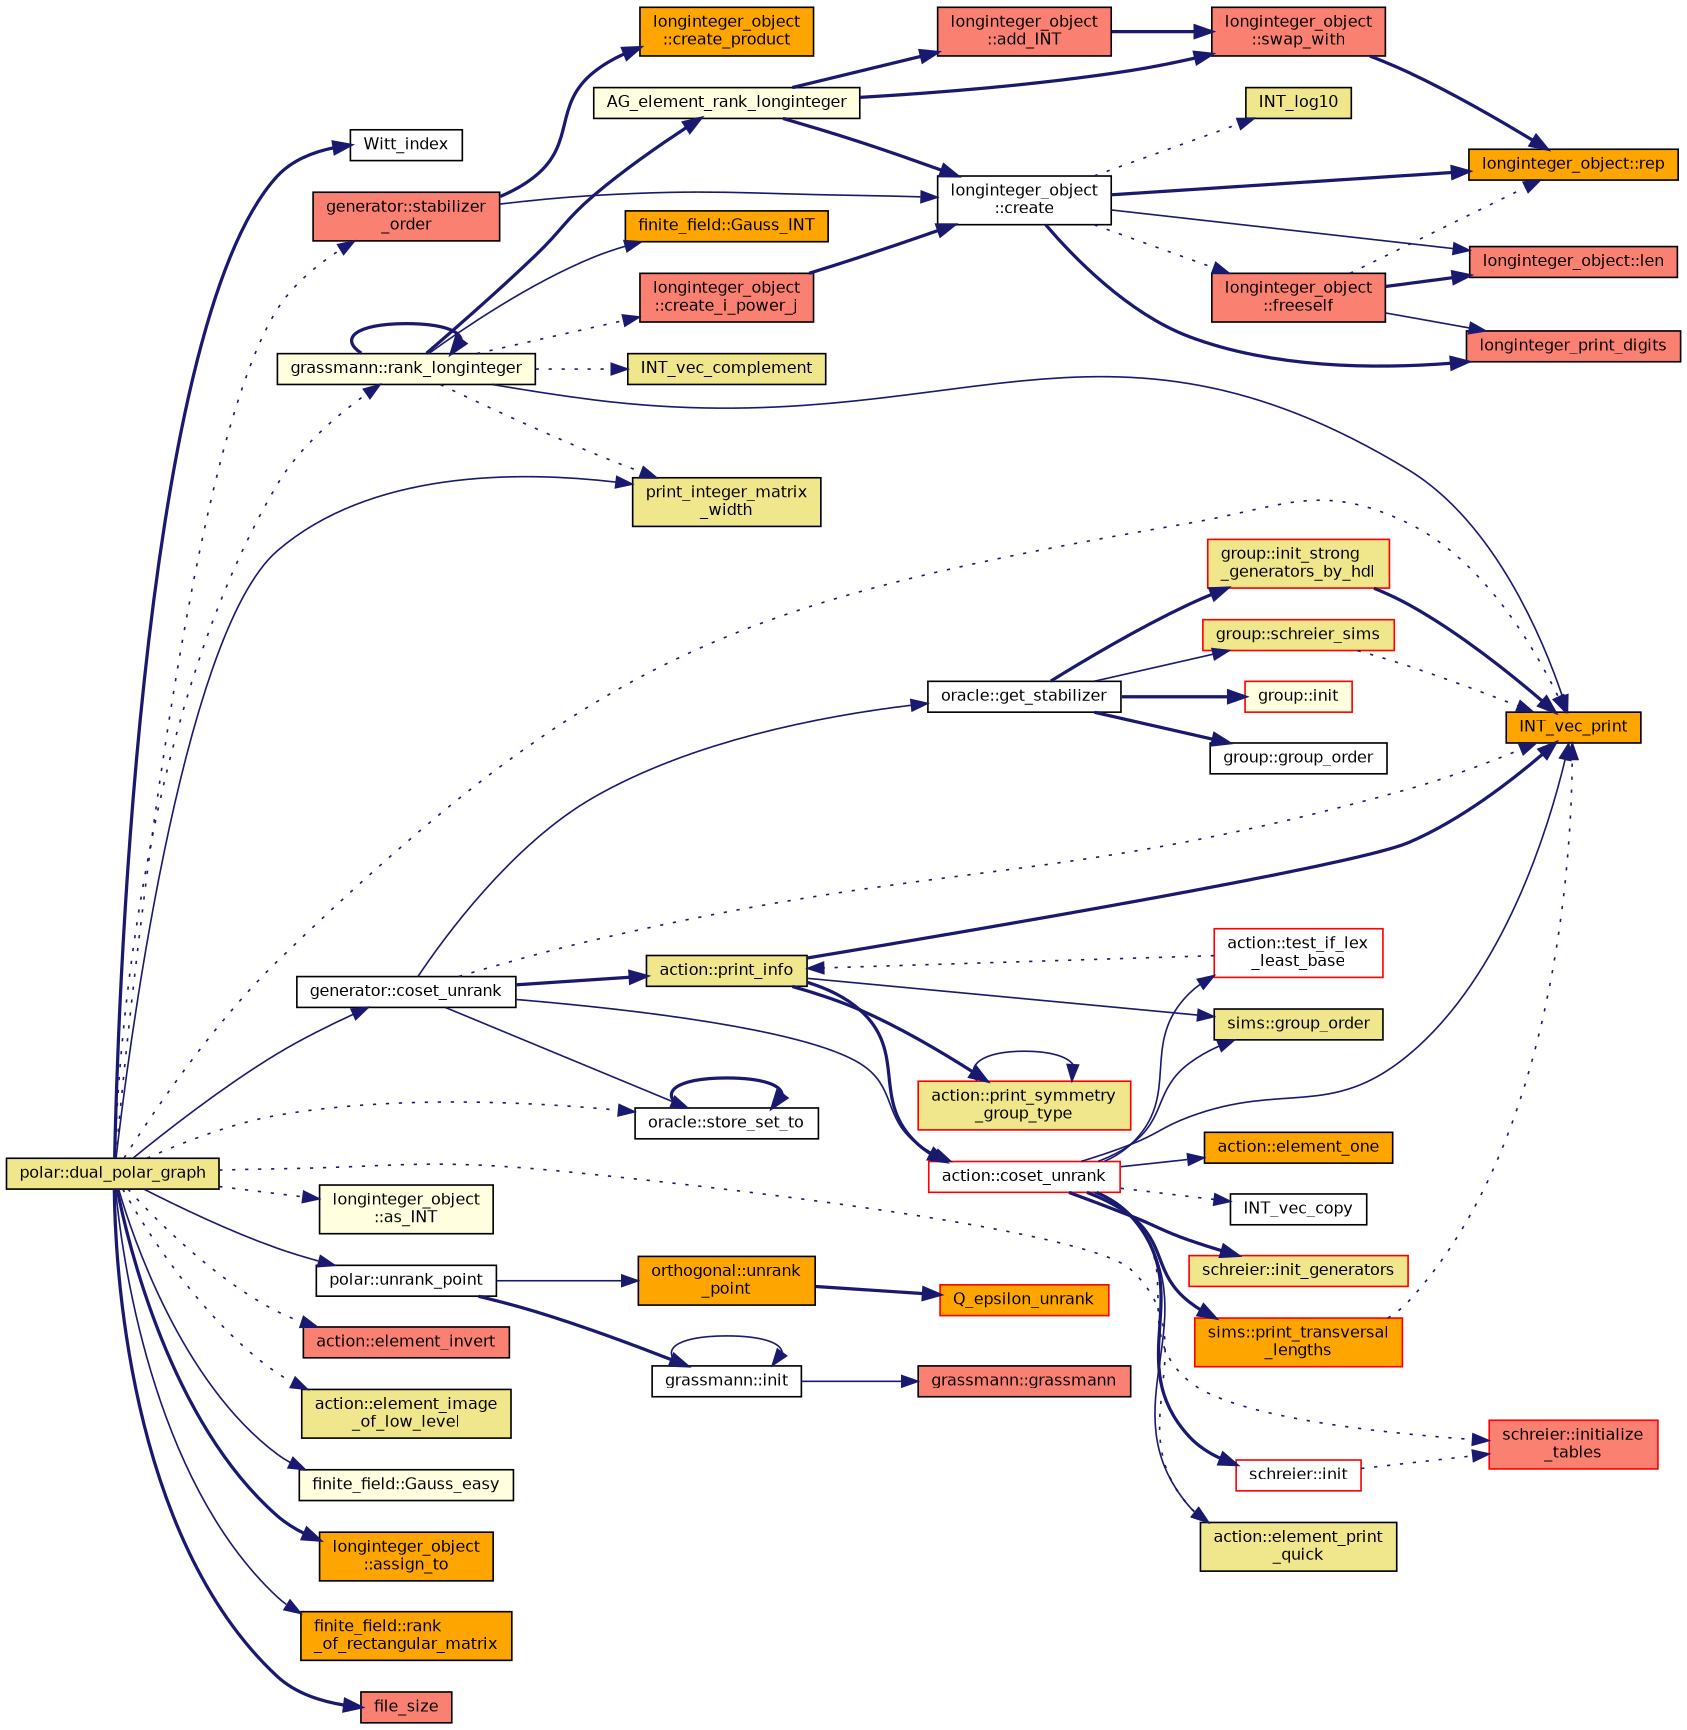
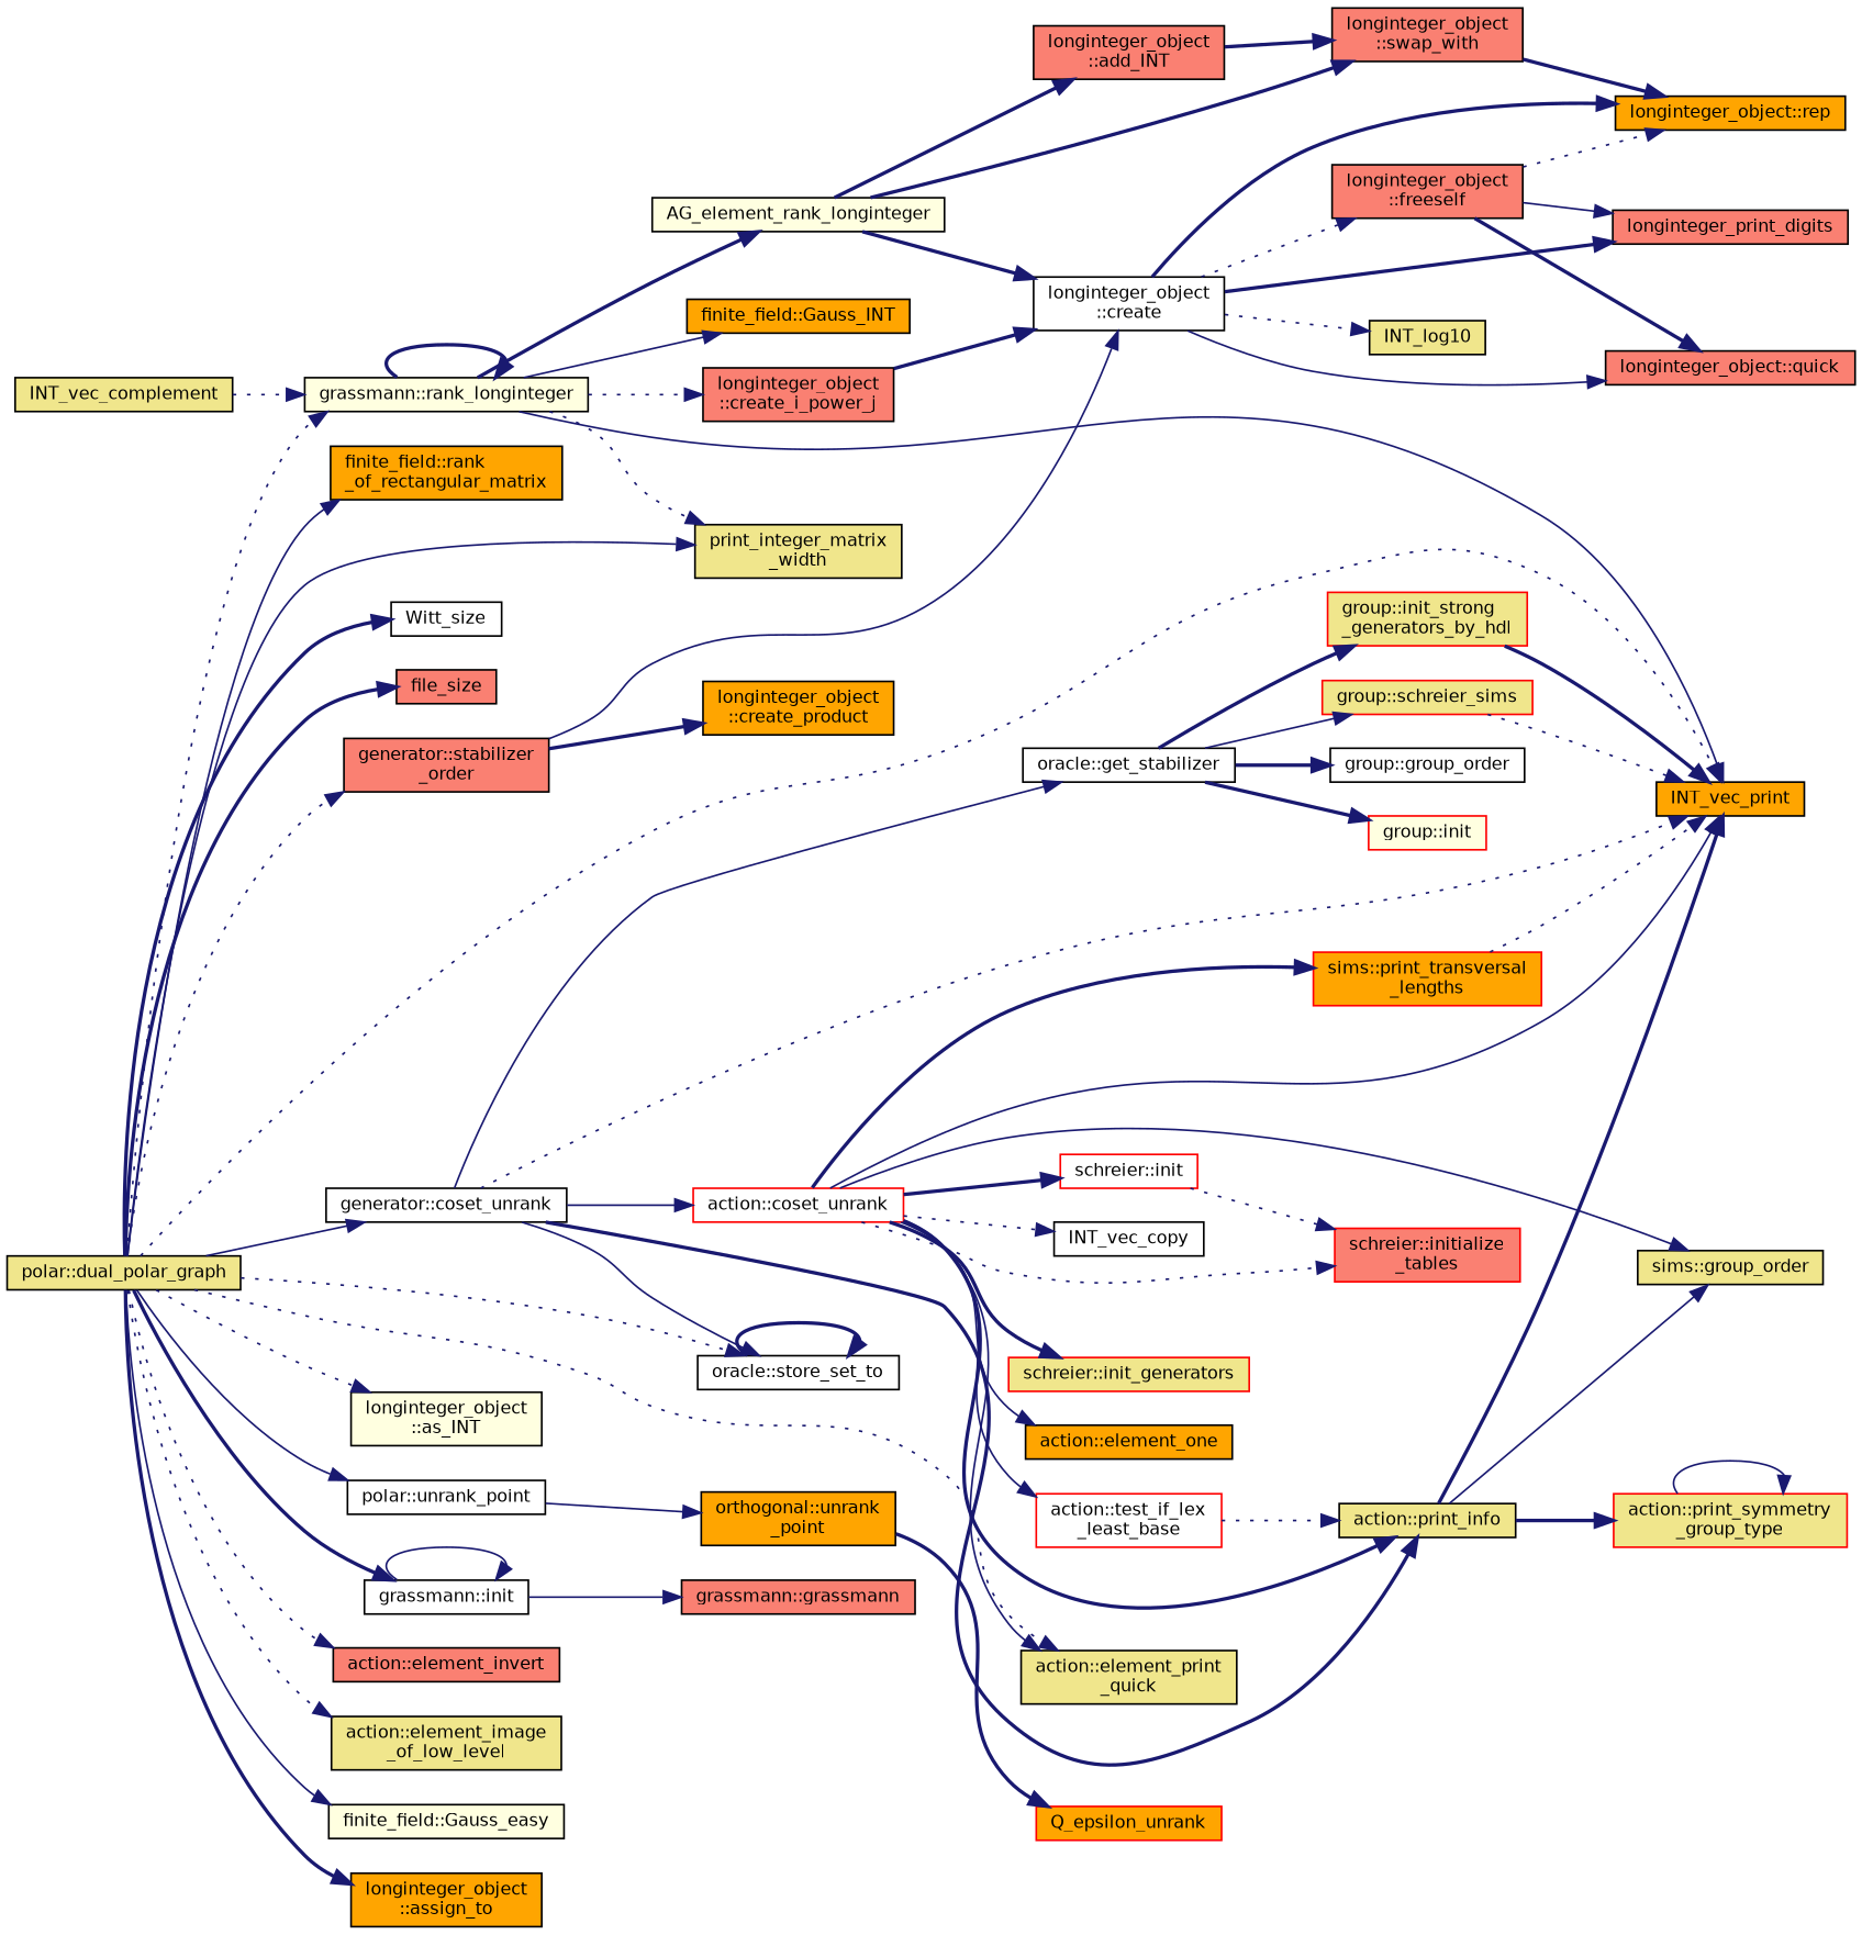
  digraph {
    rankdir=LR
    node [color=black fillcolor=khaki fontname=Helvetica fontsize=10 shape=record style=filled]
    edge [color=midnightblue fontname=Helvetica fontsize=10 labelfontname=Helvetica labelfontsize=10 style=bold]
    n1 [fontcolor=black height=0.2 label="polar::dual_polar_graph" width=0.4]
-   n2 [fillcolor=white height=0.2 label=Witt_index width=0.4]
+   n2 [fillcolor=white height=0.2 label=Witt_size width=0.4]
    n3 [fillcolor=salmon height=0.2 label="generator::stabilizer\l_order" width=0.4]
    n4 [fillcolor=lightyellow height=0.2 label="longinteger_object\l::as_INT" width=0.4]
    n5 [fillcolor=white height=0.2 label="oracle::store_set_to" width=0.4]
    n6 [fillcolor=orange height=0.2 label=INT_vec_print width=0.4]
    n7 [fillcolor=white height=0.2 label="polar::unrank_point" width=0.4]
    n8 [height=0.2 label="print_integer_matrix\l_width" width=0.4]
    n9 [fillcolor=white height=0.2 label="grassmann::init" width=0.4]
    n10 [fillcolor=lightyellow height=0.2 label="grassmann::rank_longinteger" width=0.4]
    n11 [fillcolor=white height=0.2 label="generator::coset_unrank" width=0.4]
    n12 [height=0.2 label="action::element_print\l_quick" width=0.4]
    n13 [fillcolor=salmon height=0.2 label="action::element_invert" width=0.4]
    n14 [height=0.2 label="action::element_image\l_of_low_level" width=0.4]
    n15 [fillcolor=lightyellow height=0.2 label="finite_field::Gauss_easy" width=0.4]
    n16 [fillcolor=orange height=0.2 label="longinteger_object\l::assign_to" width=0.4]
    n17 [fillcolor=orange height=0.2 label="finite_field::rank\l_of_rectangular_matrix" width=0.4]
    n18 [fillcolor=salmon height=0.2 label=file_size width=0.4]
    n19 [fillcolor=orange height=0.2 label="longinteger_object\l::create_product" width=0.4]
    n20 [fillcolor=white height=0.2 label="longinteger_object\l::create" width=0.4]
    n21 [fillcolor=orange height=0.2 label="orthogonal::unrank\l_point" width=0.4]
    n22 [fillcolor=salmon height=0.2 label="grassmann::grassmann" width=0.4]
    n23 [fillcolor=orange height=0.2 label="finite_field::Gauss_INT" width=0.4]
    n24 [height=0.2 label=INT_vec_complement width=0.4]
    n25 [fillcolor=salmon height=0.2 label="longinteger_object\l::create_i_power_j" width=0.4]
    n26 [fillcolor=lightyellow height=0.2 label=AG_element_rank_longinteger width=0.4]
    n27 [height=0.2 label="action::print_info" width=0.4]
    n28 [fillcolor=white height=0.2 label="oracle::get_stabilizer" width=0.4]
    n29 [color=red fillcolor=white height=0.2 label="action::coset_unrank" width=0.4]
    n30 [fillcolor=salmon height=0.2 label="longinteger_object\l::freeself" width=0.4]
    n31 [fillcolor=salmon height=0.2 label=longinteger_print_digits width=0.4]
    n32 [fillcolor=orange height=0.2 label="longinteger_object::rep" width=0.4]
-   n33 [fillcolor=salmon height=0.2 label="longinteger_object::len" width=0.4]
+   n33 [fillcolor=salmon height=0.2 label="longinteger_object::quick" width=0.4]
    n34 [height=0.2 label=INT_log10 width=0.4]
    n35 [color=red fillcolor=orange height=0.2 label=Q_epsilon_unrank width=0.4]
    n36 [fillcolor=salmon height=0.2 label="longinteger_object\l::add_INT" width=0.4]
    n37 [fillcolor=salmon height=0.2 label="longinteger_object\l::swap_with" width=0.4]
    n38 [color=red height=0.2 label="action::print_symmetry\l_group_type" width=0.4]
    n39 [height=0.2 label="sims::group_order" width=0.4]
    n40 [color=red fillcolor=lightyellow height=0.2 label="group::init" width=0.4]
    n41 [color=red height=0.2 label="group::init_strong\l_generators_by_hdl" width=0.4]
    n42 [color=red height=0.2 label="group::schreier_sims" width=0.4]
    n43 [fillcolor=white height=0.2 label="group::group_order" width=0.4]
    n44 [color=red fillcolor=white height=0.2 label="action::test_if_lex\l_least_base" width=0.4]
    n45 [color=red fillcolor=orange height=0.2 label="sims::print_transversal\l_lengths" width=0.4]
    n46 [color=red fillcolor=white height=0.2 label="schreier::init" width=0.4]
    n47 [color=red fillcolor=salmon height=0.2 label="schreier::initialize\l_tables" width=0.4]
    n48 [color=red height=0.2 label="schreier::init_generators" width=0.4]
    n49 [fillcolor=orange height=0.2 label="action::element_one" width=0.4]
    n50 [fillcolor=white height=0.2 label=INT_vec_copy width=0.4]
    n1 -> n2
    n1 -> n3 [style=dotted]
    n1 -> n4 [style=dotted]
    n1 -> n5 [style=dotted]
    n1 -> n6 [style=dotted]
    n1 -> n7 [style=solid]
    n1 -> n8 [style=solid]
-   n7 -> n9
+   n1 -> n9
    n1 -> n10 [style=dotted]
    n1 -> n11 [style=solid]
    n1 -> n12 [style=dotted]
    n1 -> n13 [style=dotted]
    n1 -> n14 [style=dotted]
    n1 -> n15 [style=solid]
    n1 -> n16
    n1 -> n17 [style=solid]
    n1 -> n18
    n3 -> n19
    n3 -> n20 [style=solid]
    n5 -> n5
    n7 -> n21 [style=solid]
    n9 -> n9 [style=solid]
    n9 -> n22 [style=solid]
    n10 -> n6 [style=solid]
    n10 -> n8 [style=dotted]
    n10 -> n10
    n10 -> n23 [style=solid]
-   n10 -> n24 [style=dotted]
+   n24 -> n10 [style=dotted]
    n10 -> n25 [style=dotted]
    n10 -> n26
    n11 -> n5 [style=solid]
    n11 -> n6 [style=dotted]
    n11 -> n27
    n11 -> n28 [style=solid]
    n11 -> n29 [style=solid]
    n20 -> n30 [style=dotted]
    n20 -> n31
    n20 -> n32
    n20 -> n33 [style=solid]
    n20 -> n34 [style=dotted]
    n21 -> n35
    n25 -> n20
    n26 -> n20
    n26 -> n36
    n26 -> n37
    n27 -> n6
    n27 -> n38
    n27 -> n39 [style=solid]
    n28 -> n40
    n28 -> n41
    n28 -> n42 [style=solid]
    n28 -> n43
    n29 -> n6 [style=solid]
    n29 -> n12 [style=solid]
-   n27 -> n29
+   n29 -> n27
    n29 -> n39 [style=solid]
    n29 -> n44 [style=solid]
    n29 -> n45
    n29 -> n46
    n29 -> n47 [style=dotted]
    n29 -> n48
    n29 -> n49 [style=solid]
    n29 -> n50 [style=dotted]
    n30 -> n31 [style=solid]
    n30 -> n32 [style=dotted]
    n30 -> n33
    n36 -> n37
    n37 -> n32
    n38 -> n38 [style=solid]
    n41 -> n6
    n42 -> n6 [style=dotted]
    n44 -> n27 [style=dotted]
    n45 -> n6 [style=dotted]
    n46 -> n47 [style=dotted]
  }
